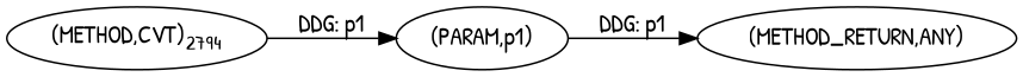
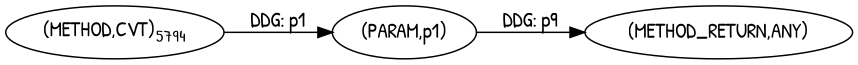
  digraph {
    fontname="Patrick Hand"
    rankdir=LR
    node [fontname="Patrick Hand"]
    edge [fontname="Patrick Hand"]
-   n1 [label=<(METHOD,CVT)<SUB>2794</SUB>>]
+   n1 [label=<(METHOD,CVT)<SUB>5794</SUB>>]
    n2 [label=<(PARAM,p1)>]
    n3 [label=<(METHOD_RETURN,ANY)>]
    n1 -> n2 [label="DDG: p1"]
-   n2 -> n3 [label="DDG: p1"]
+   n2 -> n3 [label="DDG: p9"]
  }
